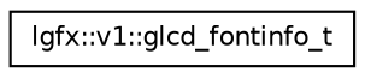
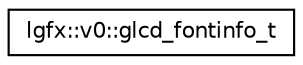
  digraph {
    rankdir=TB
-   n1 [color=black fillcolor=white fontname=Helvetica fontsize=10 height=0.2 label="lgfx::v1::glcd_fontinfo_t" shape=record style=filled width=0.4]
+   n1 [color=black fillcolor=white fontname=Helvetica fontsize=10 height=0.2 label="lgfx::v0::glcd_fontinfo_t" shape=record style=filled width=0.4]
  }
